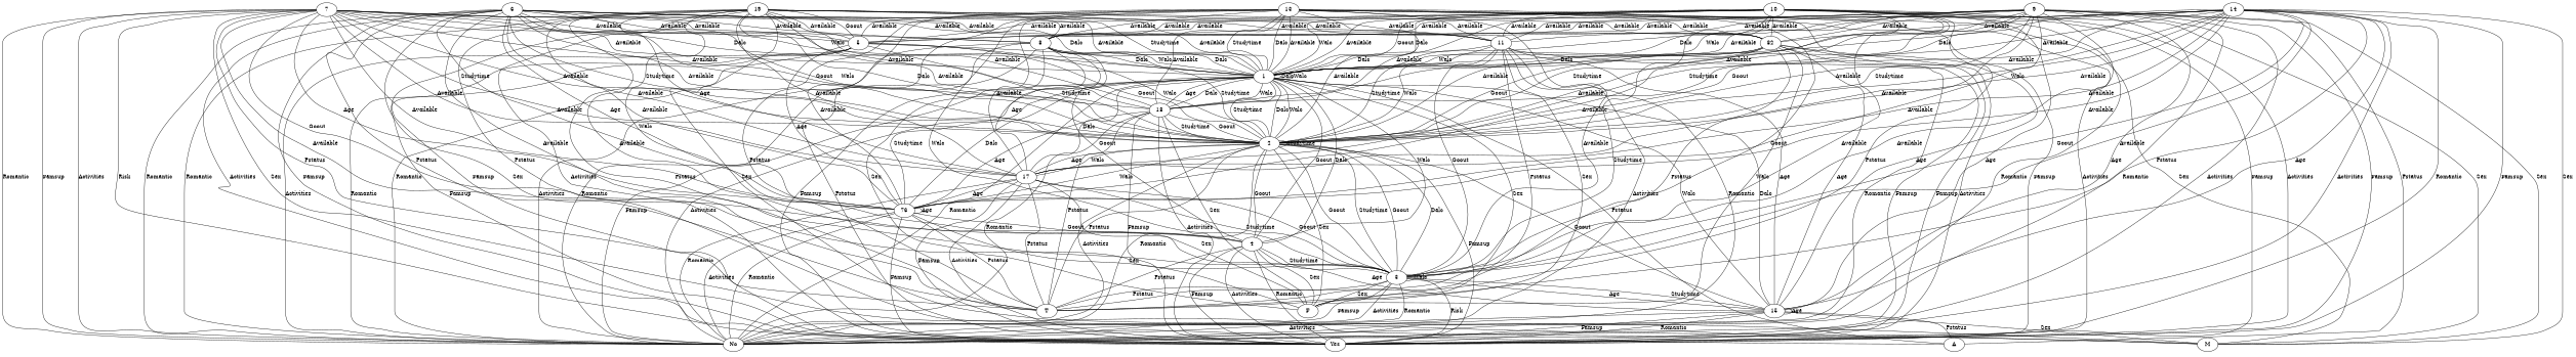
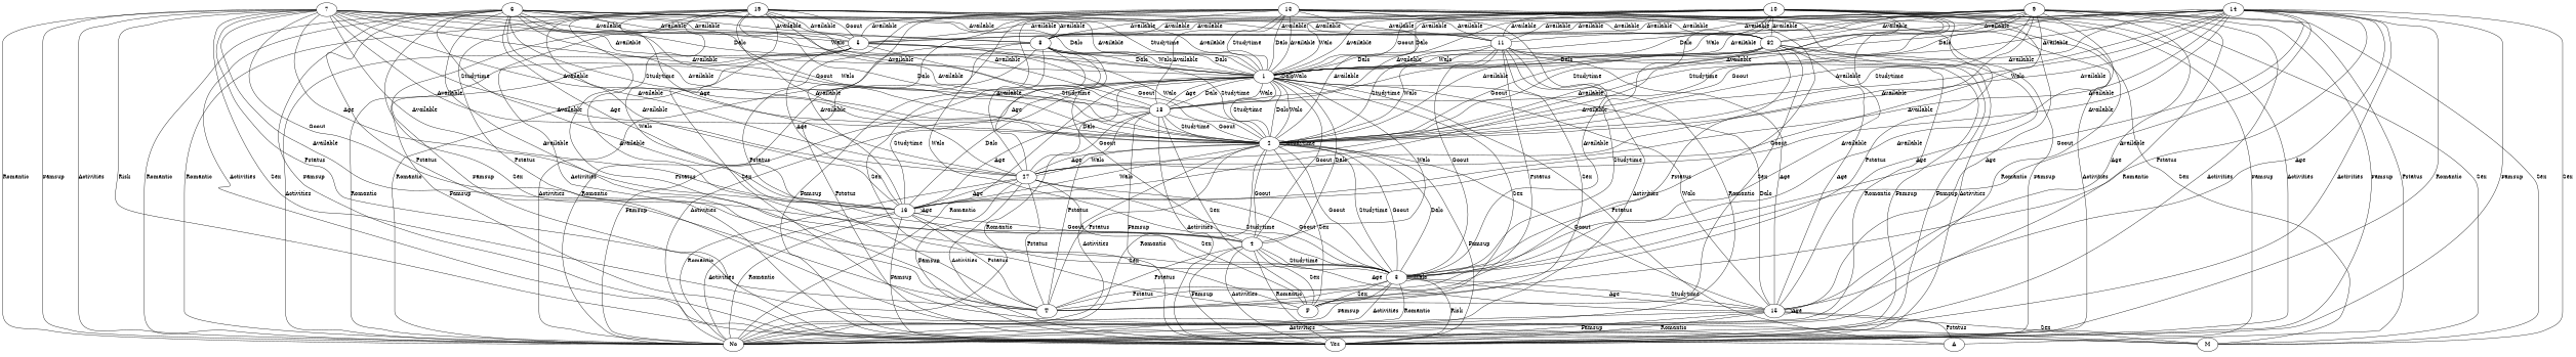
  graph {
    1
    F
    2
    4
    18
    A
    No
    3
-   17
+   17 [label=27]
    T
    Yes
    15
-   16 [label=76]
+   16
    M
    5
    6
    8
    11
    n19 [label=82]
    7
    9
    10
    13
    14
    19
    1 -- 1 [label=Dalc]
    1 -- 1 [label=Walc]
    1 -- F [label=Sex]
    1 -- 2 [label=Studytime]
    1 -- 4 [label=Goout]
    1 -- 18 [label=Age]
    1 -- A [label=Pstatus]
    1 -- No [label=Famsup]
    1 -- No [label=Activities]
    1 -- No [label=Romantic]
    2 -- 1 [label=Dalc]
    2 -- 1 [label=Walc]
    2 -- F [label=Sex]
    2 -- 2 [label=Studytime]
    2 -- No [label=Activities]
    2 -- No [label=Romantic]
    2 -- 3 [label=Goout]
    2 -- 17 [label=Age]
    2 -- T [label=Pstatus]
    2 -- Yes [label=Famsup]
    4 -- 1 [label=Dalc]
    4 -- 1 [label=Walc]
    4 -- F [label=Sex]
    4 -- 2 [label=Goout]
    4 -- 3 [label=Studytime]
    4 -- T [label=Pstatus]
    4 -- Yes [label=Famsup]
    4 -- Yes [label=Activities]
    4 -- Yes [label=Romantic]
    4 -- 15 [label=Age]
    18 -- 1 [label=Dalc]
    18 -- 1 [label=Walc]
    18 -- F [label=Sex]
    18 -- 2 [label=Studytime]
    18 -- 2 [label=Goout]
    18 -- No [label=Romantic]
    18 -- T [label=Pstatus]
    18 -- Yes [label=Famsup]
    18 -- Yes [label=Activities]
    18 -- 16 [label=Age]
    3 -- F [label=Sex]
    3 -- 2 [label=Studytime]
    3 -- 2 [label=Goout]
    3 -- 2 [label=Dalc]
    3 -- No [label=Famsup]
    3 -- No [label=Activities]
    3 -- No [label=Romantic]
    3 -- 3 [label=Walc]
    3 -- T [label=Pstatus]
    3 -- Yes [label=Risk]
    3 -- 15 [label=Age]
    17 -- 1 [label=Dalc]
    17 -- F [label=Sex]
    17 -- 2 [label=Walc]
    17 -- No [label=Romantic]
    17 -- 3 [label=Studytime]
    17 -- 3 [label=Goout]
    17 -- T [label=Pstatus]
    17 -- Yes [label=Famsup]
    17 -- Yes [label=Activities]
    17 -- 16 [label=Age]
    15 -- 1 [label=Dalc]
    15 -- 1 [label=Walc]
    15 -- 2 [label=Goout]
    15 -- A [label=Pstatus]
    15 -- No [label=Activities]
    15 -- 3 [label=Studytime]
    15 -- Yes [label=Famsup]
    15 -- Yes [label=Romantic]
    15 -- 15 [label=Age]
    15 -- M [label=Sex]
    16 -- 1 [label=Studytime]
    16 -- 1 [label=Dalc]
    16 -- F [label=Sex]
    16 -- 2 [label=Walc]
    16 -- 4 [label=Goout]
    16 -- No [label=Activities]
    16 -- No [label=Romantic]
    16 -- T [label=Pstatus]
    16 -- Yes [label=Famsup]
    16 -- 16 [label=Age]
    5 -- 1 [label=Dalc]
    5 -- 2 [label=Studytime]
    5 -- 2 [label=Goout]
    5 -- 2 [label=Walc]
    5 -- No [label=Activities]
    5 -- No [label=Romantic]
    5 -- T [label=Pstatus]
    5 -- Yes [label=Famsup]
    5 -- 16 [label=Age]
    6 -- 1 [label=Dalc]
    6 -- 1 [label=Available]
    6 -- 2 [label=Studytime]
    6 -- 2 [label=Goout]
    6 -- 2 [label=Walc]
    6 -- 2 [label=Available]
    6 -- 18 [label=Available]
    6 -- No [label=Romantic]
    6 -- 3 [label=Available]
    6 -- 17 [label=Available]
    6 -- T [label=Pstatus]
    6 -- Yes [label=Famsup]
    6 -- Yes [label=Activities]
    6 -- 16 [label=Age]
    6 -- 16 [label=Available]
    6 -- M [label=Sex]
    6 -- 5 [label=Available]
    6 -- 8 [label=Available]
    6 -- 11 [label=Available]
    6 -- n19 [label=Available]
    8 -- 1 [label=Dalc]
    8 -- 1 [label=Walc]
    8 -- F [label=Sex]
    8 -- 2 [label=Studytime]
    8 -- 4 [label=Goout]
    8 -- A [label=Pstatus]
    8 -- No [label=Activities]
    8 -- No [label=Romantic]
    8 -- 17 [label=Age]
    8 -- Yes [label=Famsup]
    11 -- 1 [label=Dalc]
    11 -- F [label=Sex]
    11 -- 2 [label=Studytime]
    11 -- 2 [label=Walc]
    11 -- No [label=Activities]
    11 -- No [label=Romantic]
    11 -- 3 [label=Goout]
    11 -- T [label=Pstatus]
    11 -- Yes [label=Famsup]
    11 -- 15 [label=Age]
    n19 -- 1 [label=Dalc]
    n19 -- 1 [label=Walc]
-   n19 -- F [label=Walc]
+   n19 -- F [label=Sex]
    n19 -- 2 [label=Goout]
    n19 -- No [label=Romantic]
    n19 -- 3 [label=Studytime]
    n19 -- T [label=Pstatus]
    n19 -- Yes [label=Famsup]
    n19 -- Yes [label=Activities]
    n19 -- 15 [label=Age]
    7 -- 1 [label=Dalc]
    7 -- 1 [label=Walc]
    7 -- 1 [label=Available]
    7 -- 2 [label=Studytime]
    7 -- 2 [label=Available]
    7 -- 4 [label=Goout]
    7 -- 18 [label=Available]
    7 -- No [label=Famsup]
    7 -- No [label=Activities]
    7 -- No [label=Romantic]
    7 -- 3 [label=Available]
    7 -- 17 [label=Available]
    7 -- T [label=Pstatus]
    7 -- Yes [label=Risk]
    7 -- 16 [label=Age]
    7 -- 16 [label=Available]
    7 -- M [label=Sex]
    7 -- 5 [label=Available]
    7 -- 8 [label=Available]
-   7 -- 11 [label=Available]
    7 -- n19 [label=Available]
    9 -- 1 [label=Dalc]
    9 -- 1 [label=Walc]
    9 -- 1 [label=Available]
    9 -- 2 [label=Studytime]
    9 -- 2 [label=Goout]
    9 -- 2 [label=Available]
    9 -- 18 [label=Available]
    9 -- A [label=Pstatus]
    9 -- No [label=Activities]
    9 -- No [label=Romantic]
    9 -- 3 [label=Available]
    9 -- 17 [label=Available]
    9 -- Yes [label=Famsup]
    9 -- 15 [label=Age]
    9 -- 16 [label=Available]
    9 -- M [label=Sex]
    9 -- 5 [label=Available]
    9 -- 8 [label=Available]
    9 -- 11 [label=Available]
    9 -- n19 [label=Available]
    10 -- 1 [label=Goout]
    10 -- 1 [label=Dalc]
    10 -- 1 [label=Walc]
    10 -- 1 [label=Available]
    10 -- 2 [label=Studytime]
    10 -- 2 [label=Available]
    10 -- 18 [label=Available]
    10 -- No [label=Romantic]
    10 -- 3 [label=Available]
    10 -- 17 [label=Available]
    10 -- T [label=Pstatus]
    10 -- Yes [label=Famsup]
    10 -- Yes [label=Activities]
    10 -- 15 [label=Age]
    10 -- 16 [label=Available]
    10 -- M [label=Sex]
    10 -- 5 [label=Available]
    10 -- 8 [label=Available]
    10 -- 11 [label=Available]
    10 -- n19 [label=Available]
    13 -- 1 [label=Studytime]
    13 -- 1 [label=Dalc]
    13 -- 1 [label=Available]
    13 -- 2 [label=Available]
    13 -- 18 [label=Available]
    13 -- No [label=Romantic]
    13 -- 3 [label=Goout]
    13 -- 3 [label=Walc]
    13 -- 3 [label=Available]
    13 -- 17 [label=Available]
    13 -- T [label=Pstatus]
    13 -- Yes [label=Famsup]
    13 -- Yes [label=Activities]
    13 -- 15 [label=Age]
    13 -- 16 [label=Available]
    13 -- M [label=Sex]
    13 -- 5 [label=Available]
    13 -- 8 [label=Available]
    13 -- 11 [label=Available]
    13 -- n19 [label=Available]
    14 -- 1 [label=Dalc]
    14 -- 1 [label=Available]
    14 -- 2 [label=Studytime]
    14 -- 2 [label=Walc]
    14 -- 2 [label=Available]
    14 -- 18 [label=Available]
    14 -- No [label=Activities]
    14 -- No [label=Romantic]
    14 -- 3 [label=Goout]
    14 -- 3 [label=Available]
    14 -- 17 [label=Available]
    14 -- T [label=Pstatus]
    14 -- Yes [label=Famsup]
    14 -- 15 [label=Age]
    14 -- 16 [label=Available]
    14 -- M [label=Sex]
    14 -- 5 [label=Available]
    14 -- 8 [label=Available]
    14 -- 11 [label=Available]
    14 -- n19 [label=Available]
    19 -- 1 [label=Studytime]
    19 -- 1 [label=Available]
    19 -- 2 [label=Dalc]
    19 -- 2 [label=Available]
    19 -- 4 [label=Walc]
    19 -- 18 [label=Available]
    19 -- No [label=Romantic]
    19 -- 3 [label=Available]
    19 -- 17 [label=Age]
    19 -- 17 [label=Available]
    19 -- T [label=Pstatus]
    19 -- Yes [label=Famsup]
    19 -- Yes [label=Activities]
    19 -- 16 [label=Available]
    19 -- M [label=Sex]
    19 -- 5 [label=Goout]
    19 -- 5 [label=Available]
    19 -- 8 [label=Available]
    19 -- 11 [label=Available]
    19 -- n19 [label=Available]
  }
